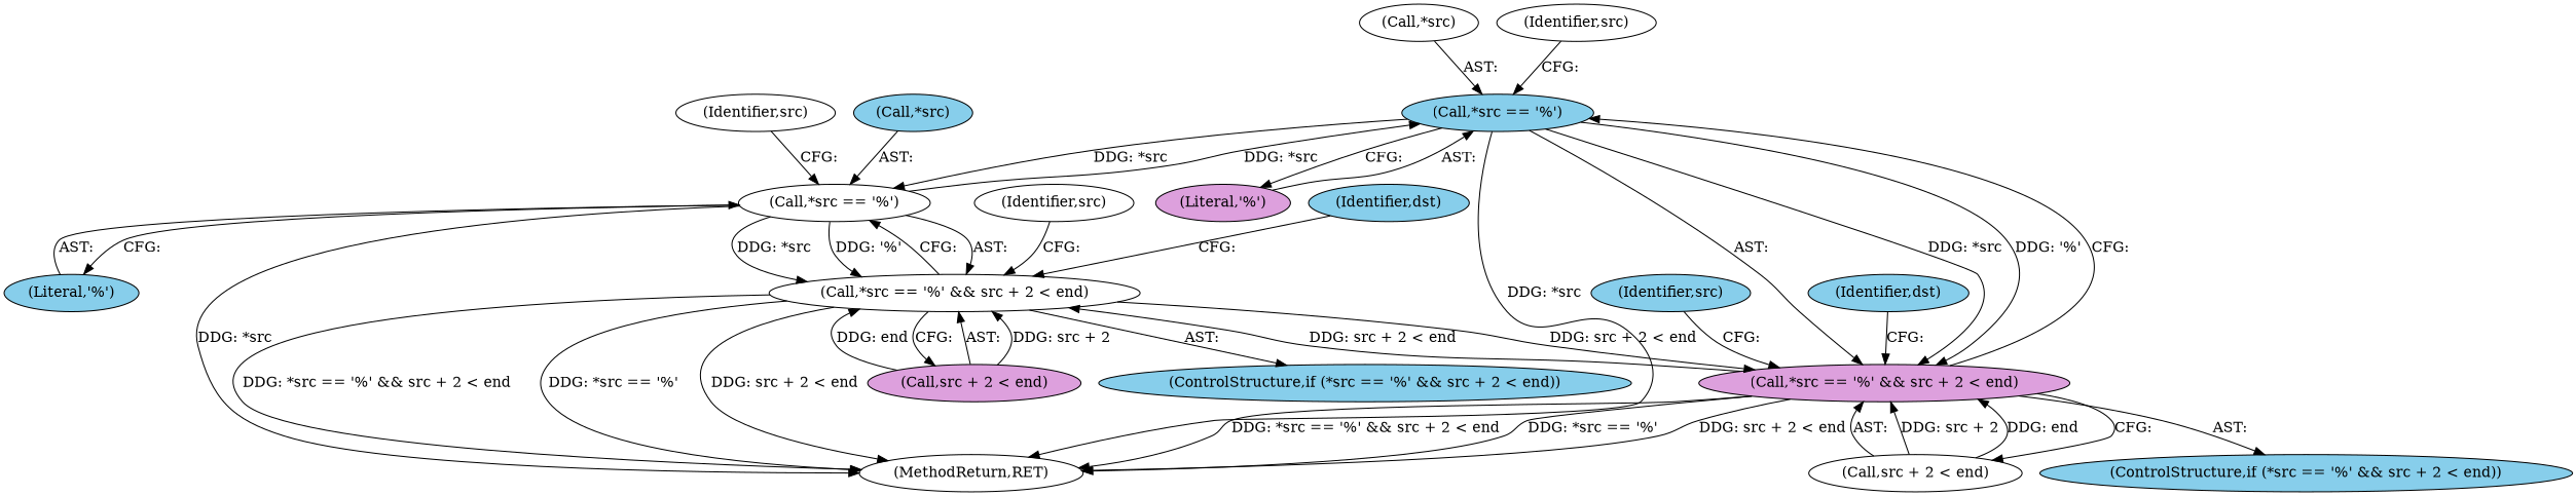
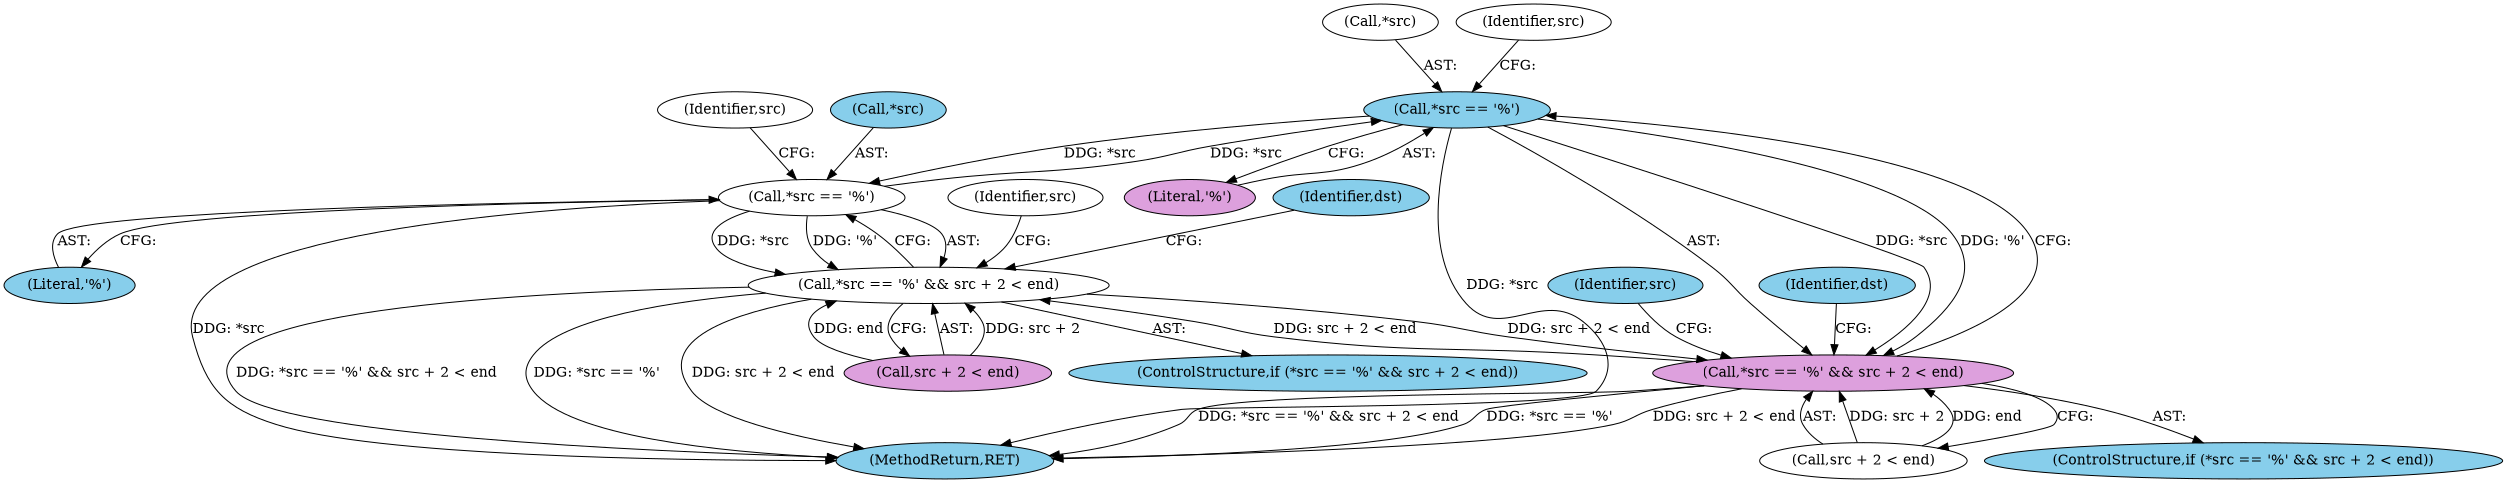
  digraph {
    node [style=filled fillcolor=skyblue]
    n1 [label="(Call,*src == '%')"]
    n2 [label="(Call,*src == '%')" fillcolor=white]
    n3 [label="(Call,*src == '%' && src + 2 < end)" fillcolor=plum]
    n4 [label="(Literal,'%')" fillcolor=plum]
-   n5 [label="(MethodReturn,RET)" fillcolor=white]
+   n5 [label="(MethodReturn,RET)"]
    n6 [label="(Call,*src == '%' && src + 2 < end)" fillcolor=white]
    n7 [label="(Literal,'%')"]
    n8 [label="(ControlStructure,if (*src == '%' && src + 2 < end))"]
    n9 [label="(Call,src + 2 < end)" fillcolor=white]
    n10 [label="(Call,src + 2 < end)" fillcolor=plum]
    n11 [label="(ControlStructure,if (*src == '%' && src + 2 < end))"]
    n12 [label="(Call,*src)" fillcolor=white]
    n13 [label="(Identifier,src)" fillcolor=white]
    n14 [label="(Identifier,src)"]
    n15 [label="(Identifier,src)" fillcolor=white]
    n16 [label="(Identifier,src)" fillcolor=white]
    n17 [label="(Identifier,dst)"]
    n18 [label="(Call,*src)"]
    n19 [label="(Identifier,dst)"]
    n1 -> n2 [label="DDG: *src"]
    n1 -> n3 [label="AST: "]
    n1 -> n3 [label="DDG: *src"]
    n1 -> n3 [label="DDG: '%'"]
    n1 -> n4 [label="CFG: "]
    n1 -> n5 [label="DDG: *src"]
    n2 -> n1 [label="DDG: *src"]
    n2 -> n5 [label="DDG: *src"]
    n2 -> n6 [label="AST: "]
    n2 -> n6 [label="DDG: *src"]
    n2 -> n6 [label="DDG: '%'"]
    n2 -> n7 [label="CFG: "]
    n3 -> n1 [label="CFG: "]
    n3 -> n5 [label="DDG: *src == '%'"]
    n3 -> n5 [label="DDG: src + 2 < end"]
    n3 -> n5 [label="DDG: *src == '%' && src + 2 < end"]
    n3 -> n6 [label="DDG: src + 2 < end"]
    n3 -> n8 [label="AST: "]
    n3 -> n9 [label="CFG: "]
    n4 -> n1 [label="AST: "]
    n6 -> n2 [label="CFG: "]
    n6 -> n3 [label="DDG: src + 2 < end"]
    n6 -> n5 [label="DDG: *src == '%' && src + 2 < end"]
    n6 -> n5 [label="DDG: *src == '%'"]
    n6 -> n5 [label="DDG: src + 2 < end"]
    n6 -> n10 [label="CFG: "]
    n6 -> n11 [label="AST: "]
    n7 -> n2 [label="AST: "]
    n9 -> n3 [label="AST: "]
    n9 -> n3 [label="DDG: src + 2"]
    n9 -> n3 [label="DDG: end"]
    n10 -> n6 [label="AST: "]
    n10 -> n6 [label="DDG: src + 2"]
    n10 -> n6 [label="DDG: end"]
    n12 -> n1 [label="AST: "]
    n13 -> n2 [label="CFG: "]
    n14 -> n3 [label="CFG: "]
    n15 -> n1 [label="CFG: "]
    n16 -> n6 [label="CFG: "]
    n17 -> n6 [label="CFG: "]
    n18 -> n2 [label="AST: "]
    n19 -> n3 [label="CFG: "]
  }
